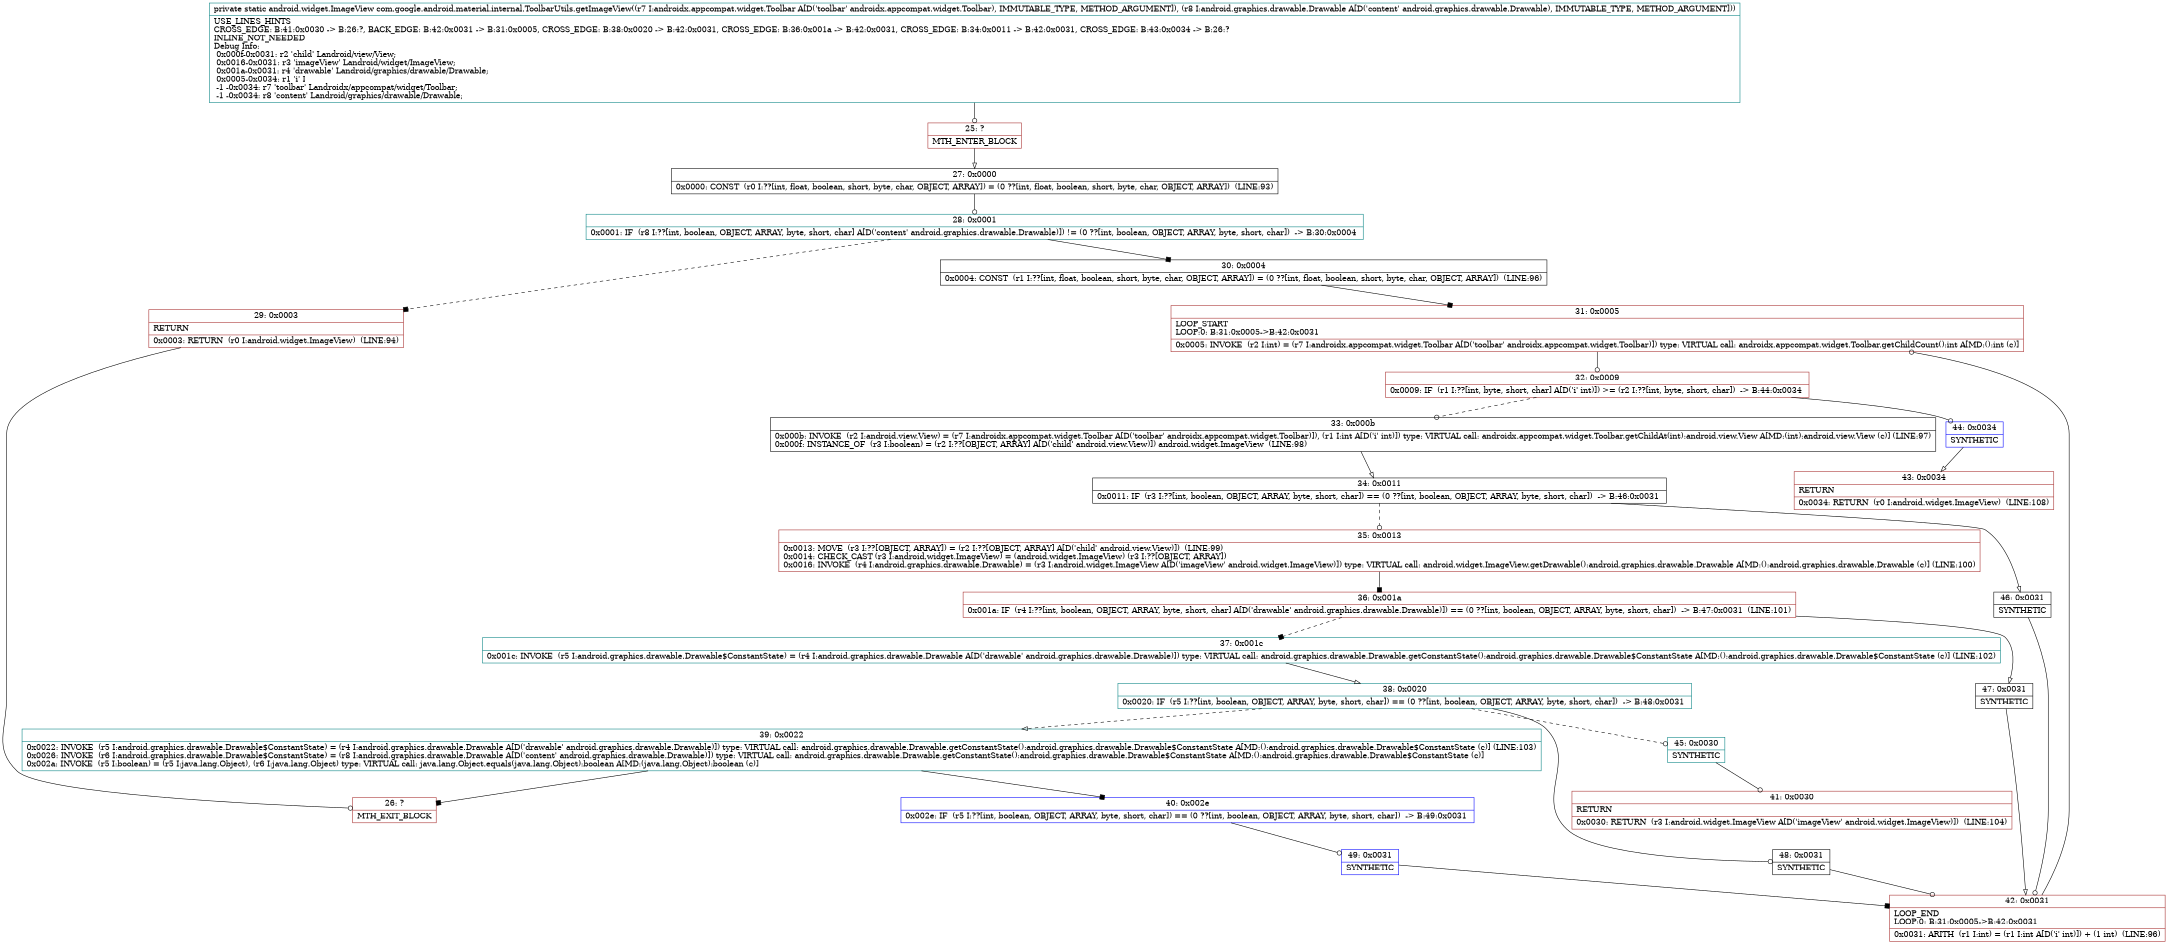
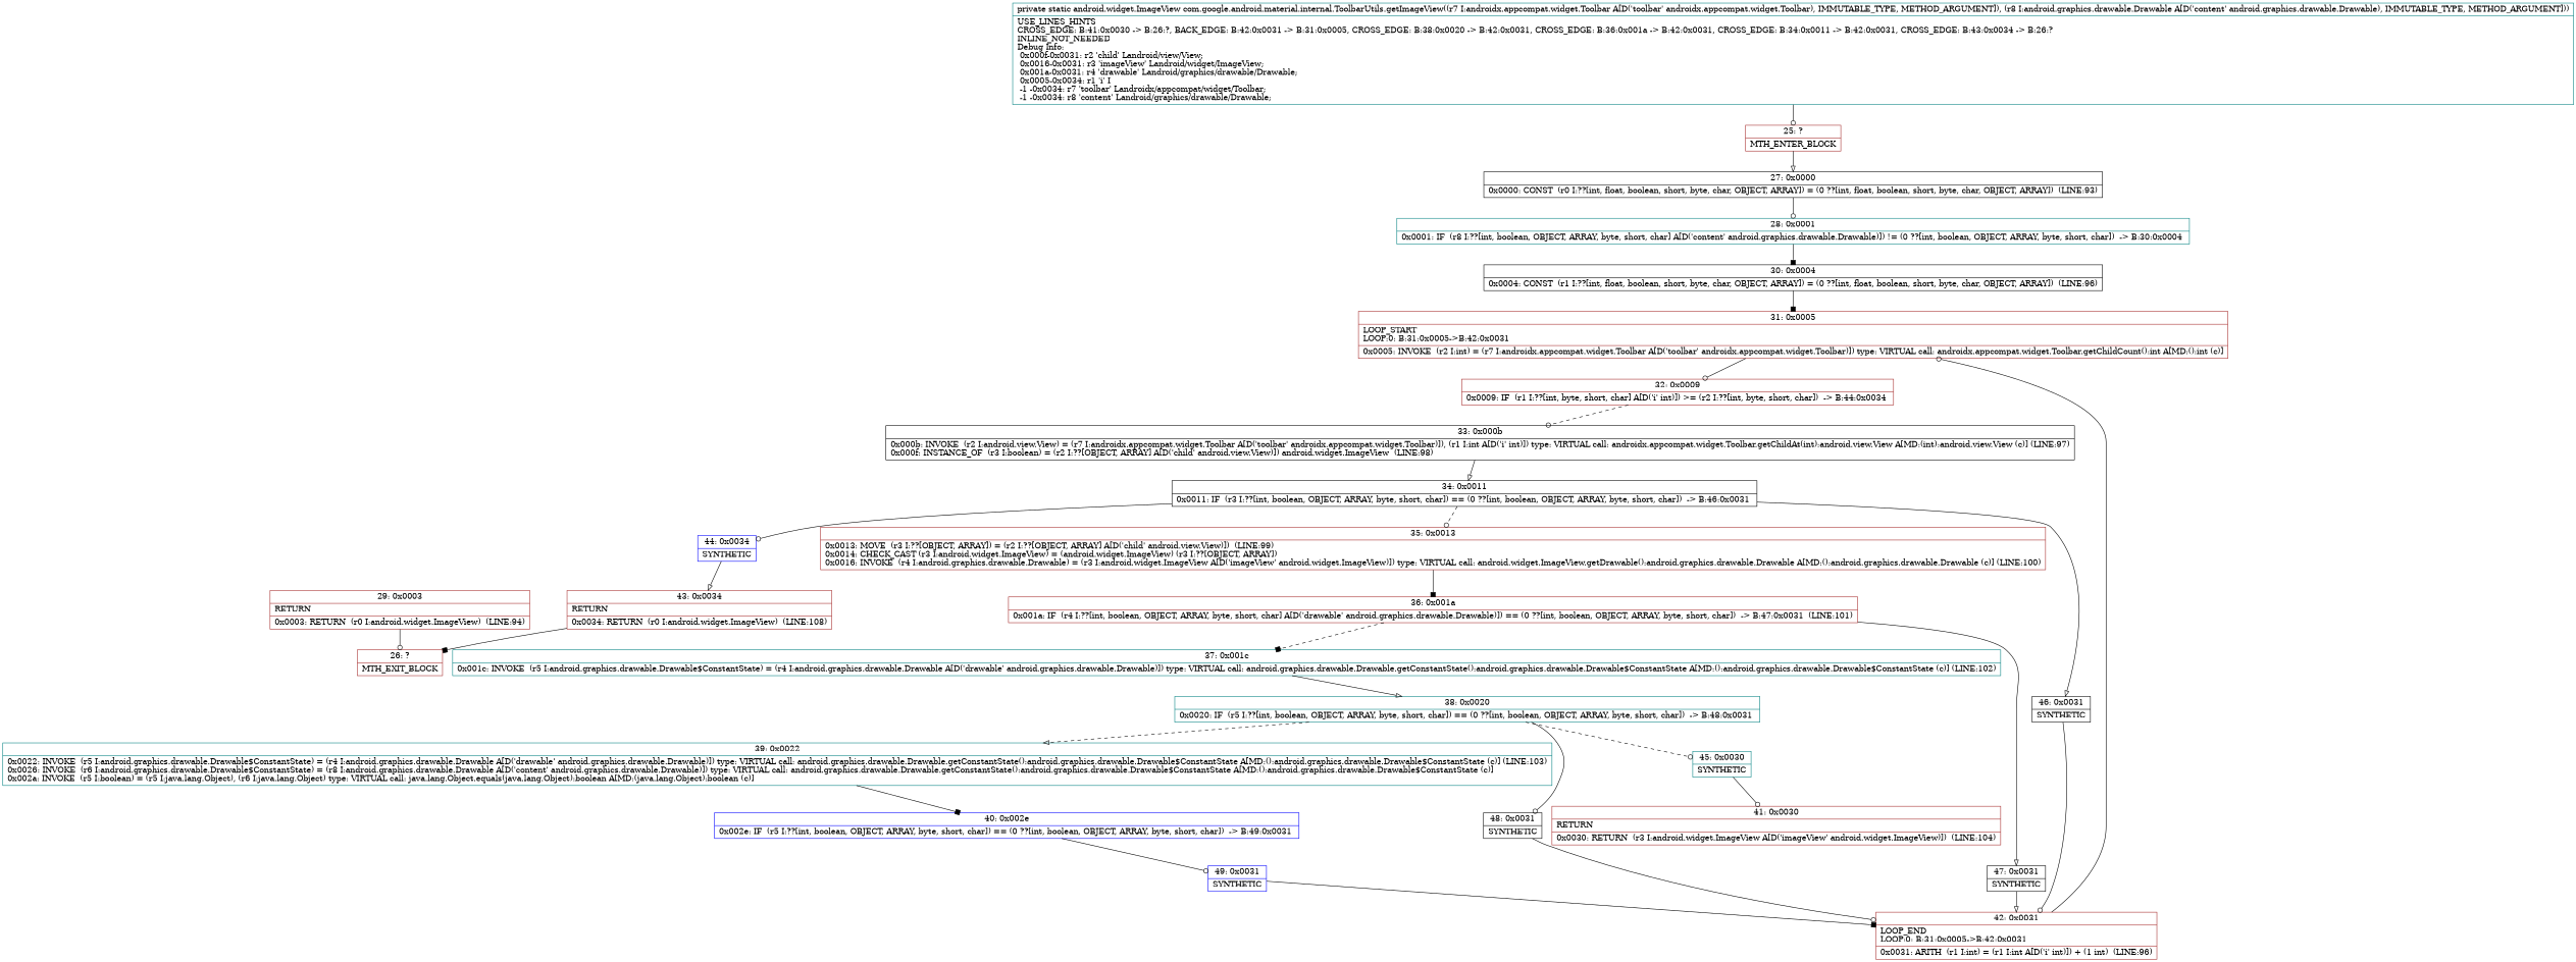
  digraph {
    node [color=brown shape=record]
    edge [arrowhead=odot]
    n1 [label="{25\:\ ?|MTH_ENTER_BLOCK\l}"]
    n2 [color=black label="{27\:\ 0x0000|0x0000: CONST  (r0 I:??[int, float, boolean, short, byte, char, OBJECT, ARRAY]) = (0 ??[int, float, boolean, short, byte, char, OBJECT, ARRAY])  (LINE:93)\l}"]
    n3 [color=teal label="{28\:\ 0x0001|0x0001: IF  (r8 I:??[int, boolean, OBJECT, ARRAY, byte, short, char] A[D('content' android.graphics.drawable.Drawable)]) != (0 ??[int, boolean, OBJECT, ARRAY, byte, short, char])  \-\> B:30:0x0004 \l}"]
    n4 [label="{29\:\ 0x0003|RETURN\l|0x0003: RETURN  (r0 I:android.widget.ImageView)  (LINE:94)\l}"]
    n5 [color=black label="{30\:\ 0x0004|0x0004: CONST  (r1 I:??[int, float, boolean, short, byte, char, OBJECT, ARRAY]) = (0 ??[int, float, boolean, short, byte, char, OBJECT, ARRAY])  (LINE:96)\l}"]
    n6 [label="{26\:\ ?|MTH_EXIT_BLOCK\l}"]
    n7 [label="{31\:\ 0x0005|LOOP_START\lLOOP:0: B:31:0x0005\-\>B:42:0x0031\l|0x0005: INVOKE  (r2 I:int) = (r7 I:androidx.appcompat.widget.Toolbar A[D('toolbar' androidx.appcompat.widget.Toolbar)]) type: VIRTUAL call: androidx.appcompat.widget.Toolbar.getChildCount():int A[MD:():int (c)]\l}"]
    n8 [label="{32\:\ 0x0009|0x0009: IF  (r1 I:??[int, byte, short, char] A[D('i' int)]) \>= (r2 I:??[int, byte, short, char])  \-\> B:44:0x0034 \l}"]
    n9 [color=black label="{33\:\ 0x000b|0x000b: INVOKE  (r2 I:android.view.View) = (r7 I:androidx.appcompat.widget.Toolbar A[D('toolbar' androidx.appcompat.widget.Toolbar)]), (r1 I:int A[D('i' int)]) type: VIRTUAL call: androidx.appcompat.widget.Toolbar.getChildAt(int):android.view.View A[MD:(int):android.view.View (c)] (LINE:97)\l0x000f: INSTANCE_OF  (r3 I:boolean) = (r2 I:??[OBJECT, ARRAY] A[D('child' android.view.View)]) android.widget.ImageView  (LINE:98)\l}"]
    n10 [color=blue label="{44\:\ 0x0034|SYNTHETIC\l}"]
    n11 [color=black label="{34\:\ 0x0011|0x0011: IF  (r3 I:??[int, boolean, OBJECT, ARRAY, byte, short, char]) == (0 ??[int, boolean, OBJECT, ARRAY, byte, short, char])  \-\> B:46:0x0031 \l}"]
    n12 [label="{43\:\ 0x0034|RETURN\l|0x0034: RETURN  (r0 I:android.widget.ImageView)  (LINE:108)\l}"]
    n13 [label="{35\:\ 0x0013|0x0013: MOVE  (r3 I:??[OBJECT, ARRAY]) = (r2 I:??[OBJECT, ARRAY] A[D('child' android.view.View)])  (LINE:99)\l0x0014: CHECK_CAST (r3 I:android.widget.ImageView) = (android.widget.ImageView) (r3 I:??[OBJECT, ARRAY]) \l0x0016: INVOKE  (r4 I:android.graphics.drawable.Drawable) = (r3 I:android.widget.ImageView A[D('imageView' android.widget.ImageView)]) type: VIRTUAL call: android.widget.ImageView.getDrawable():android.graphics.drawable.Drawable A[MD:():android.graphics.drawable.Drawable (c)] (LINE:100)\l}"]
    n14 [color=black label="{46\:\ 0x0031|SYNTHETIC\l}"]
    n15 [label="{36\:\ 0x001a|0x001a: IF  (r4 I:??[int, boolean, OBJECT, ARRAY, byte, short, char] A[D('drawable' android.graphics.drawable.Drawable)]) == (0 ??[int, boolean, OBJECT, ARRAY, byte, short, char])  \-\> B:47:0x0031  (LINE:101)\l}"]
    n16 [label="{42\:\ 0x0031|LOOP_END\lLOOP:0: B:31:0x0005\-\>B:42:0x0031\l|0x0031: ARITH  (r1 I:int) = (r1 I:int A[D('i' int)]) + (1 int)  (LINE:96)\l}"]
    n17 [color=teal label="{37\:\ 0x001c|0x001c: INVOKE  (r5 I:android.graphics.drawable.Drawable$ConstantState) = (r4 I:android.graphics.drawable.Drawable A[D('drawable' android.graphics.drawable.Drawable)]) type: VIRTUAL call: android.graphics.drawable.Drawable.getConstantState():android.graphics.drawable.Drawable$ConstantState A[MD:():android.graphics.drawable.Drawable$ConstantState (c)] (LINE:102)\l}"]
    n18 [color=black label="{47\:\ 0x0031|SYNTHETIC\l}"]
    n19 [color=teal label="{38\:\ 0x0020|0x0020: IF  (r5 I:??[int, boolean, OBJECT, ARRAY, byte, short, char]) == (0 ??[int, boolean, OBJECT, ARRAY, byte, short, char])  \-\> B:48:0x0031 \l}"]
    n20 [color=teal label="{39\:\ 0x0022|0x0022: INVOKE  (r5 I:android.graphics.drawable.Drawable$ConstantState) = (r4 I:android.graphics.drawable.Drawable A[D('drawable' android.graphics.drawable.Drawable)]) type: VIRTUAL call: android.graphics.drawable.Drawable.getConstantState():android.graphics.drawable.Drawable$ConstantState A[MD:():android.graphics.drawable.Drawable$ConstantState (c)] (LINE:103)\l0x0026: INVOKE  (r6 I:android.graphics.drawable.Drawable$ConstantState) = (r8 I:android.graphics.drawable.Drawable A[D('content' android.graphics.drawable.Drawable)]) type: VIRTUAL call: android.graphics.drawable.Drawable.getConstantState():android.graphics.drawable.Drawable$ConstantState A[MD:():android.graphics.drawable.Drawable$ConstantState (c)]\l0x002a: INVOKE  (r5 I:boolean) = (r5 I:java.lang.Object), (r6 I:java.lang.Object) type: VIRTUAL call: java.lang.Object.equals(java.lang.Object):boolean A[MD:(java.lang.Object):boolean (c)]\l}"]
    n21 [color=black label="{48\:\ 0x0031|SYNTHETIC\l}"]
    n22 [color=teal label="{45\:\ 0x0030|SYNTHETIC\l}"]
    n23 [color=blue label="{40\:\ 0x002e|0x002e: IF  (r5 I:??[int, boolean, OBJECT, ARRAY, byte, short, char]) == (0 ??[int, boolean, OBJECT, ARRAY, byte, short, char])  \-\> B:49:0x0031 \l}"]
    n24 [color=blue label="{49\:\ 0x0031|SYNTHETIC\l}"]
    n25 [label="{41\:\ 0x0030|RETURN\l|0x0030: RETURN  (r3 I:android.widget.ImageView A[D('imageView' android.widget.ImageView)])  (LINE:104)\l}"]
    n26 [color=teal label="{private static android.widget.ImageView com.google.android.material.internal.ToolbarUtils.getImageView((r7 I:androidx.appcompat.widget.Toolbar A[D('toolbar' androidx.appcompat.widget.Toolbar), IMMUTABLE_TYPE, METHOD_ARGUMENT]), (r8 I:android.graphics.drawable.Drawable A[D('content' android.graphics.drawable.Drawable), IMMUTABLE_TYPE, METHOD_ARGUMENT]))  | USE_LINES_HINTS\lCROSS_EDGE: B:41:0x0030 \-\> B:26:?, BACK_EDGE: B:42:0x0031 \-\> B:31:0x0005, CROSS_EDGE: B:38:0x0020 \-\> B:42:0x0031, CROSS_EDGE: B:36:0x001a \-\> B:42:0x0031, CROSS_EDGE: B:34:0x0011 \-\> B:42:0x0031, CROSS_EDGE: B:43:0x0034 \-\> B:26:?\lINLINE_NOT_NEEDED\lDebug Info:\l  0x000f\-0x0031: r2 'child' Landroid\/view\/View;\l  0x0016\-0x0031: r3 'imageView' Landroid\/widget\/ImageView;\l  0x001a\-0x0031: r4 'drawable' Landroid\/graphics\/drawable\/Drawable;\l  0x0005\-0x0034: r1 'i' I\l  \-1 \-0x0034: r7 'toolbar' Landroidx\/appcompat\/widget\/Toolbar;\l  \-1 \-0x0034: r8 'content' Landroid\/graphics\/drawable\/Drawable;\l}"]
    n1 -> n2 [arrowhead=onormal]
    n2 -> n3
-   n3 -> n4 [arrowhead=box style=dashed]
    n3 -> n5 [arrowhead=box]
    n4 -> n6
    n5 -> n7 [arrowhead=box]
    n7 -> n8
    n8 -> n9 [style=dashed]
-   n8 -> n10
+   n11 -> n10
    n9 -> n11 [arrowhead=onormal]
    n10 -> n12 [arrowhead=onormal]
    n11 -> n13 [style=dashed]
    n11 -> n14 [arrowhead=onormal]
-   n20 -> n6 [arrowhead=box]
+   n12 -> n6 [arrowhead=box]
    n13 -> n15 [arrowhead=box]
    n14 -> n16
    n15 -> n17 [arrowhead=box style=dashed]
    n15 -> n18 [arrowhead=onormal]
    n16 -> n7
    n17 -> n19 [arrowhead=onormal]
    n18 -> n16 [arrowhead=onormal]
    n19 -> n20 [arrowhead=onormal style=dashed]
    n19 -> n21
    n19 -> n22 [style=dashed]
    n20 -> n23 [arrowhead=box]
    n21 -> n16
    n22 -> n25
    n23 -> n24
    n24 -> n16 [arrowhead=box]
    n26 -> n1
  }
